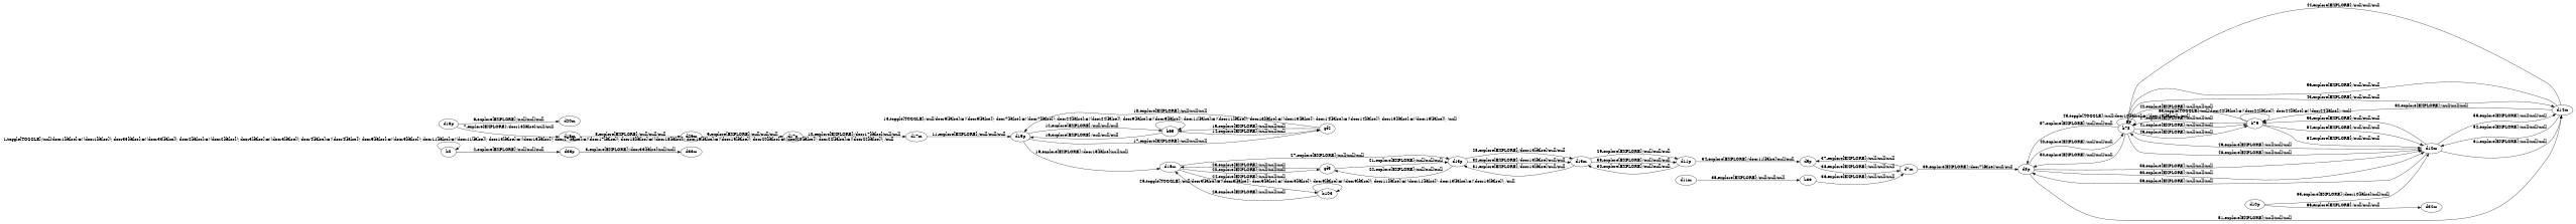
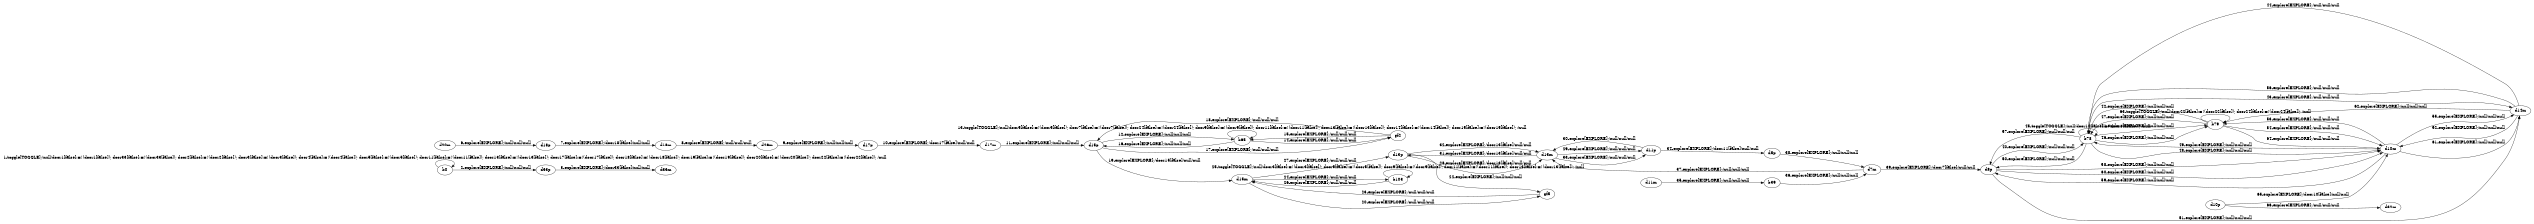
  digraph {
    rankdir=LR
    b0
    d33p
    d33m
    d20m
    d18p
    d18m
    d26m
    d17p
    d17m
    d15p
    b65
    gf2
    d15m
    gf5
    d13p
    b103
    d13m
    d11p
    d5p
    d11m
    b39
    d7m
    n23 [label=d8p]
    b78
    d14m
    d10m
    b79
    d10p
    d32m
    b0 -> b0 [label="1-toggle[TOGGLE];/null/door1[false]:=!(door1[false]); door33[false]:=!(door33[false]); door2[false]:=!(door2[false]); door3[false]:=!(door3[false]); door4[false]:=!(door4[false]); door5[false]:=!(door5[false]); door11[false]:=!(door11[false]); door13[false]:=!(door13[false]); door17[false]:=!(door17[false]); door18[false]:=!(door18[false]); door19[false]:=!(door19[false]); door20[false]:=!(door20[false]); door22[false]:=!(door22[false]); /null"]
    b0 -> d33p [label="2-explore[EXPLORE];/null/null/null"]
    d33p -> d33m [label="3-explore[EXPLORE];/door33[false]/null/null"]
-   d18p -> d20m [label="6-explore[EXPLORE];/null/null/null"]
+   d20m -> d18p [label="6-explore[EXPLORE];/null/null/null"]
    d18p -> d18m [label="7-explore[EXPLORE];/door18[false]/null/null"]
    d18m -> d26m [label="8-explore[EXPLORE];/null/null/null"]
    d26m -> d17p [label="9-explore[EXPLORE];/null/null/null"]
    d17p -> d17m [label="10-explore[EXPLORE];/door17[false]/null/null"]
    d17m -> d15p [label="11-explore[EXPLORE];/null/null/null"]
    d15p -> b65 [label="12-explore[EXPLORE];/null/null/null"]
    d15p -> gf2 [label="17-explore[EXPLORE];/null/null/null"]
    d15p -> d15m [label="19-explore[EXPLORE];/door15[false]/null/null"]
    b65 -> d15p [label="16-explore[EXPLORE];/null/null/null"]
    b65 -> b65 [label="13-toggle[TOGGLE];/null/door5[false]:=!(door5[false]); door7[false]:=!(door7[false]); door24[false]:=!(door24[false]); door9[false]:=!(door9[false]); door11[false]:=!(door11[false]); door13[false]:=!(door13[false]); door14[false]:=!(door14[false]); door15[false]:=!(door15[false]); /null"]
    b65 -> gf2 [label="14-explore[EXPLORE];/null/null/null"]
    gf2 -> d15p [label="18-explore[EXPLORE];/null/null/null"]
    gf2 -> b65 [label="15-explore[EXPLORE];/null/null/null"]
    d15m -> gf5 [label="20-explore[EXPLORE];/null/null/null"]
    d15m -> d13p [label="27-explore[EXPLORE];/null/null/null"]
    d15m -> b103 [label="24-explore[EXPLORE];/null/null/null"]
    gf5 -> d15m [label="23-explore[EXPLORE];/null/null/null"]
-   gf5 -> d13p [label="21-explore[EXPLORE];/null/null/null"]
    d13p -> gf5 [label="22-explore[EXPLORE];/null/null/null"]
    d13p -> d13m [label="28-explore[EXPLORE];/door13[false]/null/null"]
    d13p -> d13m [label="32-explore[EXPLORE];/door13[false]/null/null"]
    b103 -> d15m [label="26-explore[EXPLORE];/null/null/null"]
    b103 -> b103 [label="25-toggle[TOGGLE];/null/door3[false]:=!(door3[false]); door5[false]:=!(door5[false]); door9[false]:=!(door9[false]); door11[false]:=!(door11[false]); door13[false]:=!(door13[false]); /null"]
    d13m -> d13p [label="31-explore[EXPLORE];/door13[false]/null/null"]
    d13m -> d11p [label="29-explore[EXPLORE];/null/null/null"]
    d13m -> d11p [label="33-explore[EXPLORE];/null/null/null"]
    d11p -> d13m [label="30-explore[EXPLORE];/null/null/null"]
    d11p -> d5p [label="34-explore[EXPLORE];/door11[false]/null/null"]
    d5p -> d7m [label="38-explore[EXPLORE];/null/null/null"]
    d11m -> b39 [label="35-explore[EXPLORE];/null/null/null"]
    b39 -> d7m [label="36-explore[EXPLORE];/null/null/null"]
-   d7m -> d5p [label="37-explore[EXPLORE];/null/null/null"]
+   d7m -> d13m [label="37-explore[EXPLORE];/null/null/null"]
    d7m -> n23 [label="39-explore[EXPLORE];/door7[false]/null/null"]
    n23 -> b78 [label="40-explore[EXPLORE];/null/null/null"]
    n23 -> d14m [label="51-explore[EXPLORE];/null/null/null"]
    n23 -> d10m [label="58-explore[EXPLORE];/null/null/null"]
    n23 -> d10m [label="60-explore[EXPLORE];/null/null/null"]
    b78 -> n23 [label="50-explore[EXPLORE];/null/null/null"]
    b78 -> n23 [label="57-explore[EXPLORE];/null/null/null"]
    b78 -> b78 [label="45-toggle[TOGGLE];/null/door10[false]:=!(door10[false]); /null"]
    b78 -> d14m [label="43-explore[EXPLORE];/null/null/null"]
    b78 -> d10m [label="48-explore[EXPLORE];/null/null/null"]
    b78 -> b79 [label="41-explore[EXPLORE];/null/null/null"]
    b78 -> b79 [label="46-explore[EXPLORE];/null/null/null"]
    d14m -> b78 [label="44-explore[EXPLORE];/null/null/null"]
    d14m -> b78 [label="56-explore[EXPLORE];/null/null/null"]
    d14m -> d10m [label="52-explore[EXPLORE];/null/null/null"]
    d14m -> b79 [label="62-explore[EXPLORE];/null/null/null"]
    d10m -> n23 [label="59-explore[EXPLORE];/null/null/null"]
    d10m -> b78 [label="49-explore[EXPLORE];/null/null/null"]
    d10m -> d14m [label="55-explore[EXPLORE];/null/null/null"]
    d10m -> d14m [label="61-explore[EXPLORE];/null/null/null"]
    d10m -> b79 [label="53-explore[EXPLORE];/null/null/null"]
    b79 -> b78 [label="42-explore[EXPLORE];/null/null/null"]
    b79 -> b78 [label="47-explore[EXPLORE];/null/null/null"]
    b79 -> d10m [label="54-explore[EXPLORE];/null/null/null"]
    b79 -> d10m [label="64-explore[EXPLORE];/null/null/null"]
    b79 -> b79 [label="63-toggle[TOGGLE];/null/door22[false]:=!(door22[false]); door24[false]:=!(door24[false]); /null"]
    d10p -> d10m [label="65-explore[EXPLORE];/door10[false]/null/null"]
    d10p -> d32m [label="66-explore[EXPLORE];/null/null/null"]
  }
